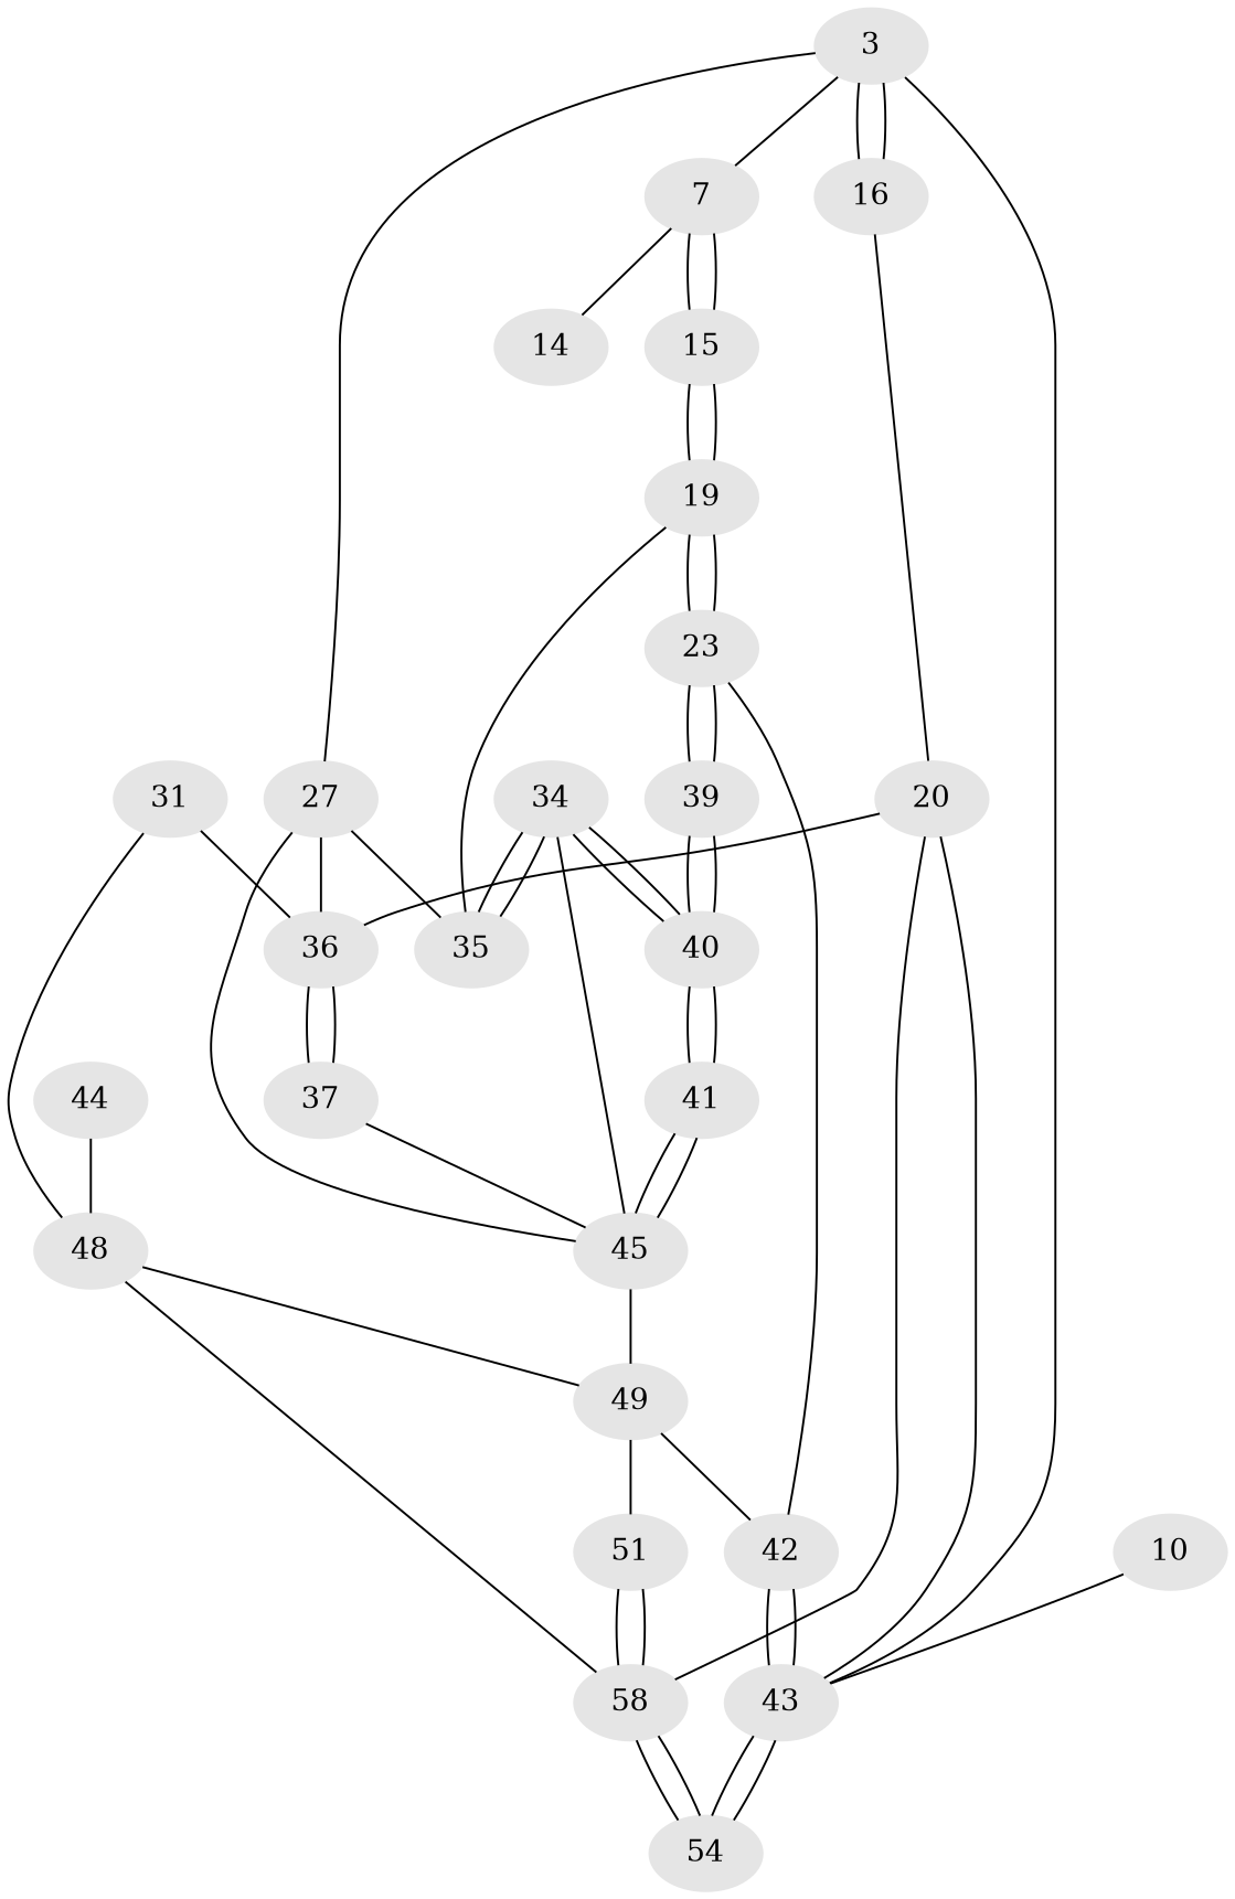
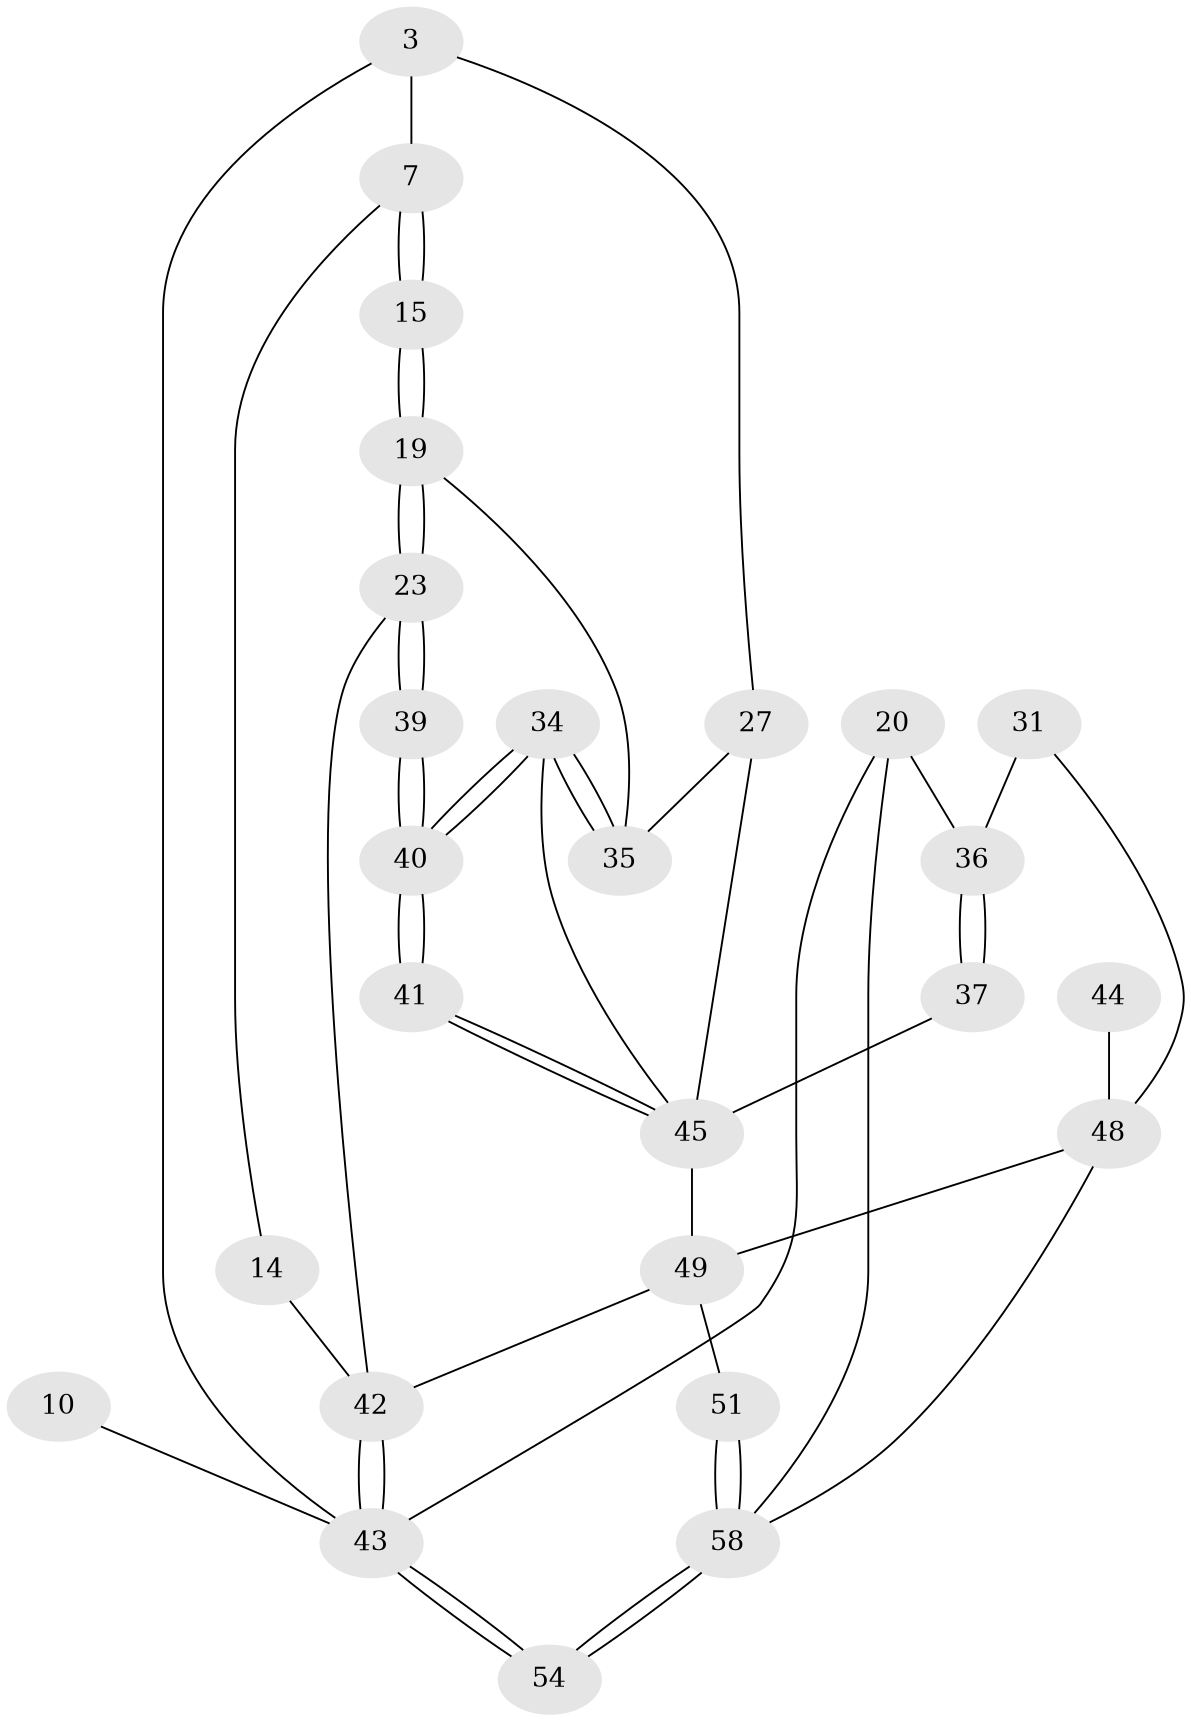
  graph {
    node [color=gray90 style=filled]
    7 [super="+2"]
    3
-   16
    43 [super="+13"]
    27 [super="+17"]
    14 [super="+9"]
    15
    20
    54
    42 [super="+24"]
    19
    10 [super="+6"]
    23
    35 [super="+18"]
    36 [super="+26+25"]
    n16 [label=58 super="+52"]
    45 [super="+33+38"]
    39
    37
    40
    49 [super="+47"]
    31
    48 [super="+30"]
    34
    41
    44
    51 [super="+50"]
    7 -- 14
    7 -- 15 [weight=2]
    7 -- 15
    3 -- 7
-   3 -- 16
-   3 -- 16
    3 -- 43
    3 -- 27
-   16 -- 20
    43 -- 54 [weight=2]
    43 -- 54
    27 -- 35
-   27 -- 36
    27 -- 45
+   14 -- 42 [weight=2]
    15 -- 19
    15 -- 19
    20 -- 43
    20 -- 36
    20 -- n16
    42 -- 43 [weight=2]
    42 -- 43
    19 -- 23
    19 -- 23
    19 -- 35
    10 -- 43 [weight=2]
    23 -- 42
    23 -- 39
    23 -- 39
    36 -- 37
    36 -- 37
    n16 -- 54 [weight=2]
    n16 -- 54
    45 -- 49 [weight=2]
    39 -- 40
    39 -- 40
    37 -- 45
    40 -- 41
    40 -- 41
    49 -- 42
    49 -- 51 [weight=2]
    31 -- 36 [weight=2]
    31 -- 48
    48 -- n16
    48 -- 49
    34 -- 35
    34 -- 35
    34 -- 45
    34 -- 40
    34 -- 40
    41 -- 45
    41 -- 45
    44 -- 48 [weight=2]
    51 -- n16 [weight=2]
    51 -- n16
  }
